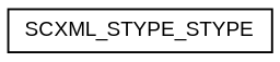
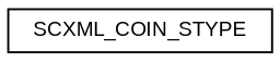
  digraph {
    rankdir=LR
    fontname="Liberation Sans"
-   n1 [color=black fillcolor=white fontname="Liberation Sans" fontsize=10 height=0.2 label=SCXML_STYPE_STYPE shape=record style=filled width=0.4]
+   n1 [color=black fillcolor=white fontname="Liberation Sans" fontsize=10 height=0.2 label=SCXML_COIN_STYPE shape=record style=filled width=0.4]
  }
